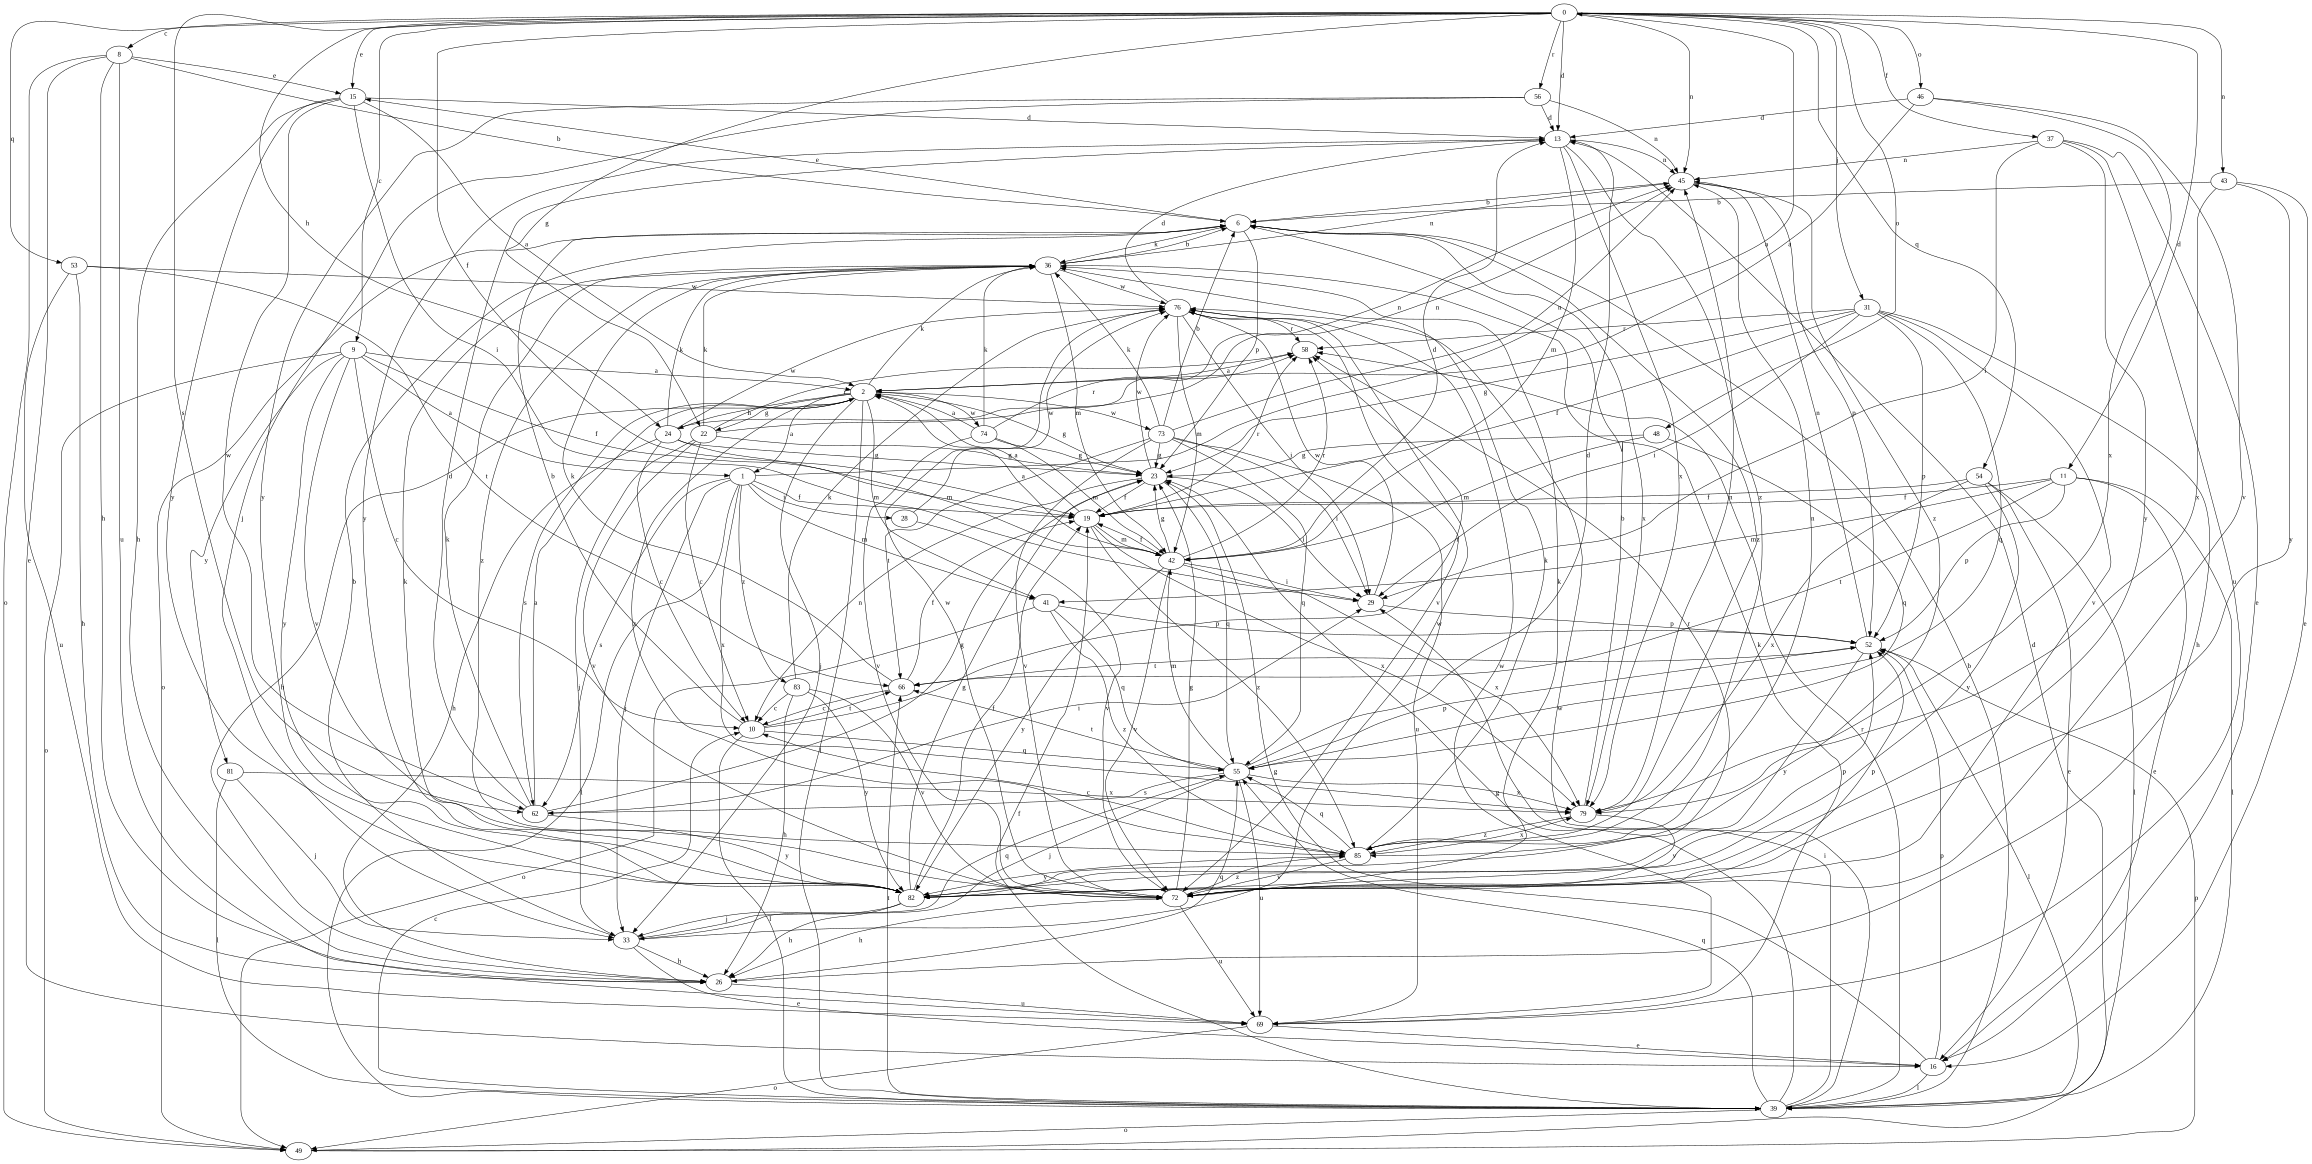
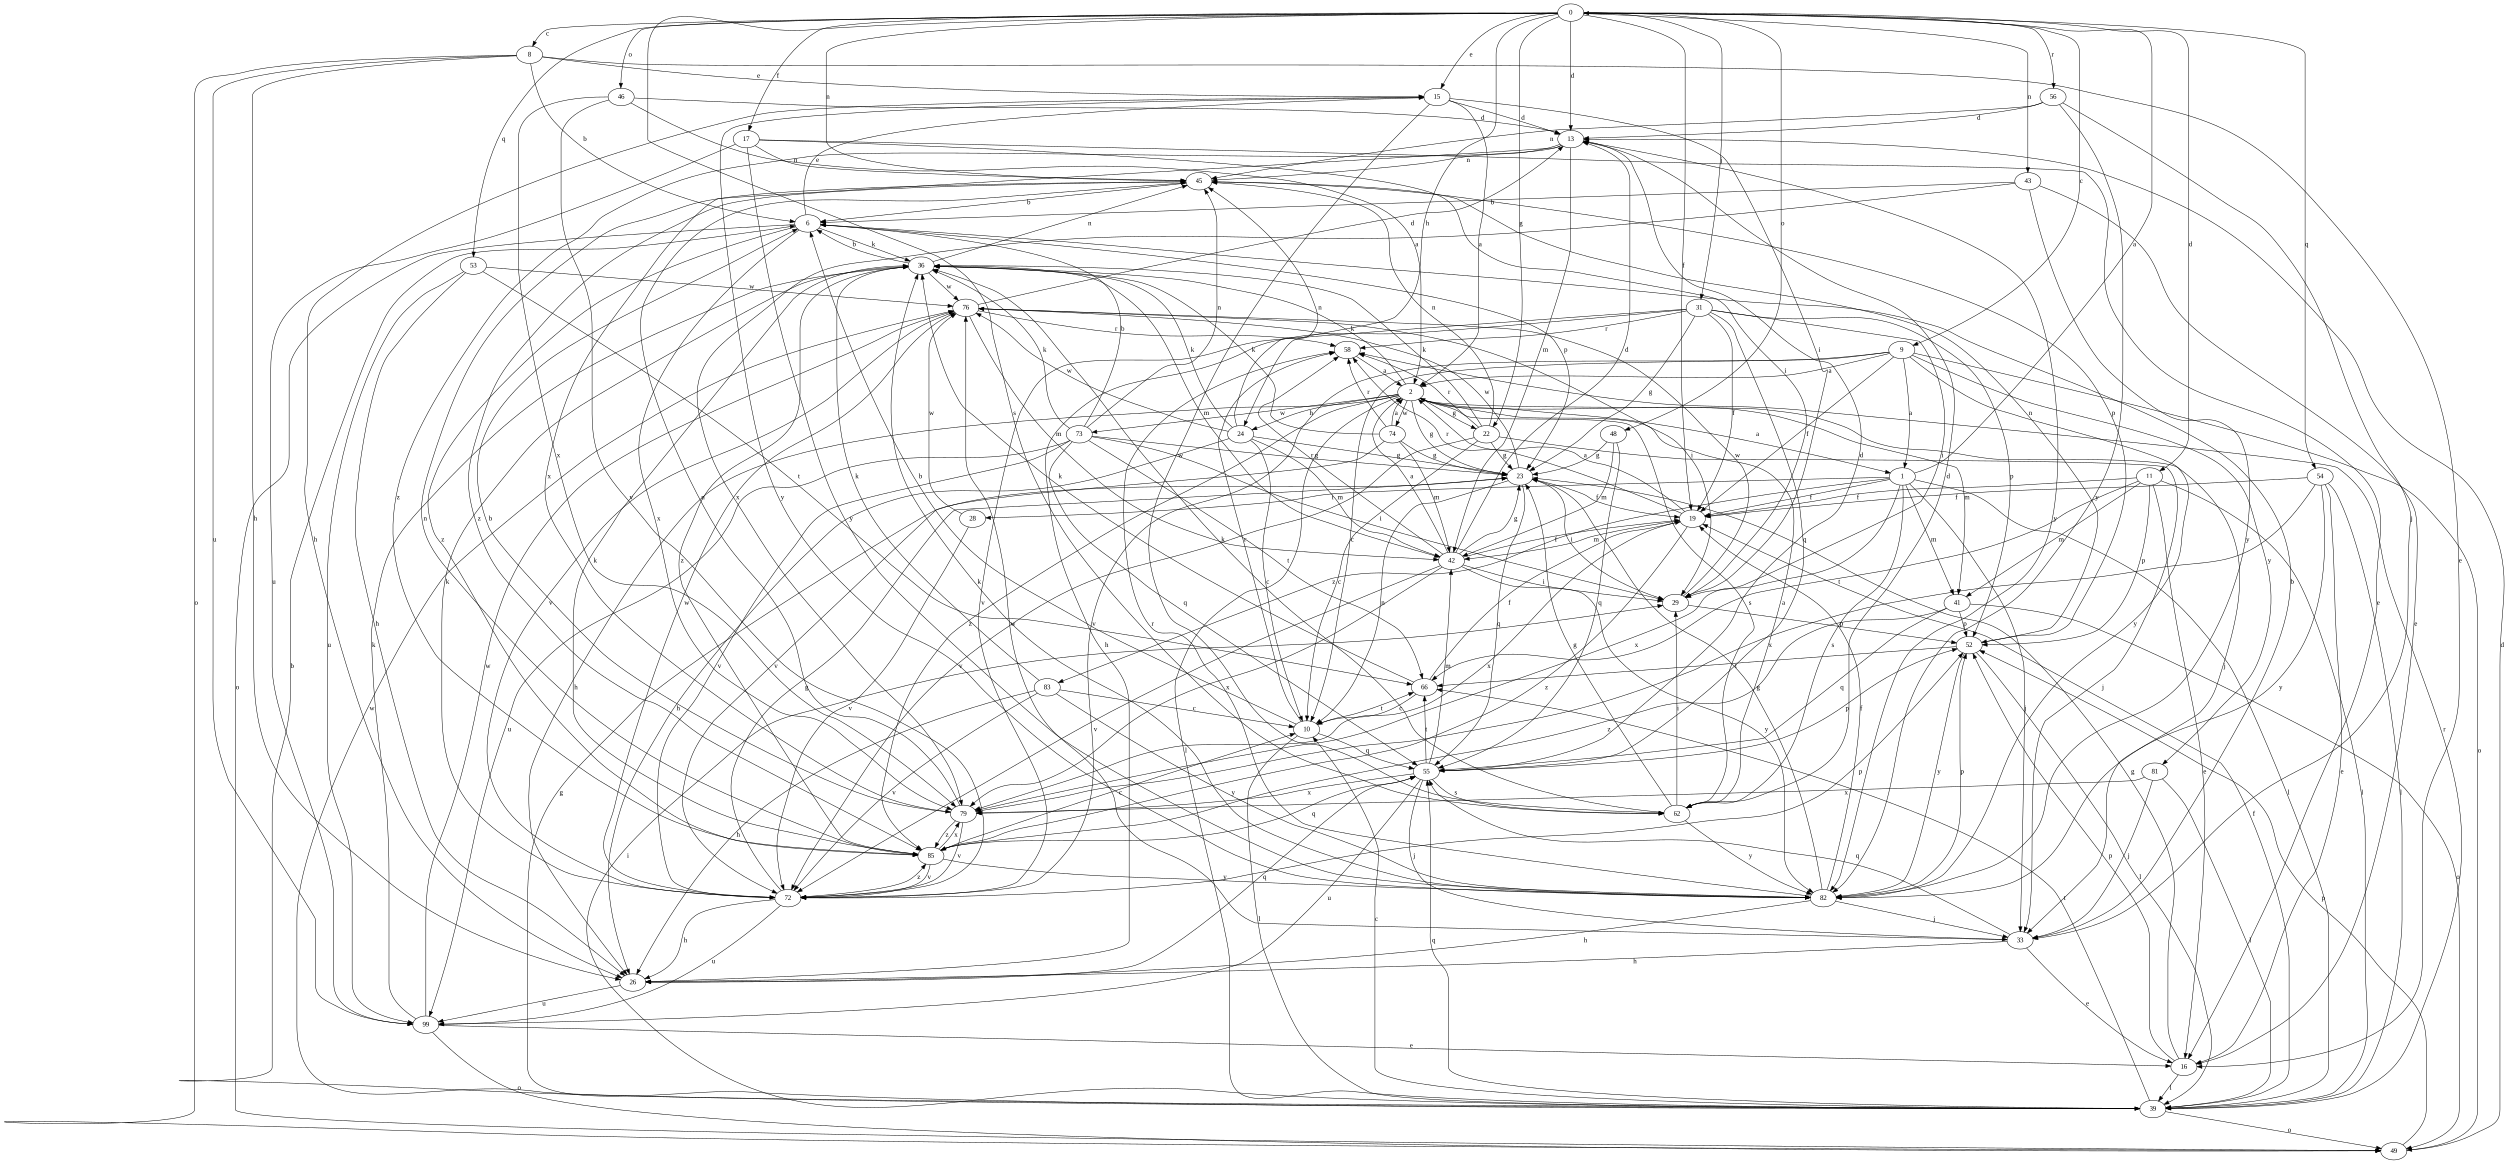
  strict digraph {
    fontname="Liberation Serif"
    node [fontname="Liberation Serif"]
    edge [fontname="Liberation Serif"]
    0
    8
    9
    11
    13
    15
-   17 [label=37]
+   17
    19
    22
    24
    31
    43
    45
    46
    48
    53
    54
    56
    62
    26
    6
    49
    16
-   69
+   69 [label=99]
    1
    2
    10
    72
    81
    82
    39
    41
    66
    52
    79
    85
    42
    29
    58
    33
    23
    36
    76
    55
    28
    83
    73
    74
    0 -> 8 [label=c]
    0 -> 9 [label=c]
    0 -> 11 [label=d]
    0 -> 13 [label=d]
    0 -> 15 [label=e]
    0 -> 17 [label=f]
    0 -> 19 [label=f]
    0 -> 22 [label=g]
    0 -> 24 [label=h]
    0 -> 31 [label=j]
    0 -> 43 [label=n]
    0 -> 45 [label=n]
    0 -> 46 [label=o]
    0 -> 48 [label=o]
    0 -> 53 [label=q]
    0 -> 54 [label=q]
    0 -> 56 [label=r]
    0 -> 62 [label=s]
    8 -> 15 [label=e]
    8 -> 26 [label=h]
    8 -> 6 [label=b]
    8 -> 49 [label=o]
    8 -> 16 [label=e]
    8 -> 69 [label=u]
    9 -> 19 [label=f]
    9 -> 49 [label=o]
    9 -> 1 [label=a]
    9 -> 2 [label=a]
    9 -> 10 [label=c]
    9 -> 72 [label=v]
    9 -> 81 [label=y]
    9 -> 82 [label=y]
    11 -> 19 [label=f]
    11 -> 16 [label=e]
    11 -> 39 [label=l]
    11 -> 41 [label=m]
    11 -> 66 [label=t]
    11 -> 52 [label=p]
    13 -> 45 [label=n]
    13 -> 82 [label=y]
    13 -> 79 [label=x]
    13 -> 85 [label=z]
    13 -> 42 [label=m]
    15 -> 13 [label=d]
    15 -> 62 [label=w]
    15 -> 26 [label=h]
    15 -> 2 [label=a]
    15 -> 82 [label=y]
    15 -> 29 [label=i]
    17 -> 45 [label=n]
    17 -> 16 [label=e]
    17 -> 69 [label=u]
    17 -> 82 [label=y]
    17 -> 29 [label=i]
    19 -> 2 [label=a]
    19 -> 79 [label=x]
    19 -> 85 [label=z]
    19 -> 42 [label=m]
    19 -> 58 [label=r]
    22 -> 45 [label=n]
    22 -> 10 [label=c]
    22 -> 72 [label=v]
    22 -> 58 [label=r]
    22 -> 33 [label=j]
    22 -> 23 [label=g]
    22 -> 36 [label=k]
    24 -> 45 [label=n]
    24 -> 26 [label=h]
    24 -> 10 [label=c]
    24 -> 42 [label=m]
    24 -> 23 [label=g]
    24 -> 36 [label=k]
    24 -> 76 [label=w]
    31 -> 19 [label=f]
    31 -> 26 [label=h]
    31 -> 72 [label=v]
    31 -> 52 [label=p]
    31 -> 29 [label=i]
    31 -> 58 [label=r]
    31 -> 23 [label=g]
    31 -> 55 [label=q]
    43 -> 6 [label=b]
    43 -> 16 [label=e]
    43 -> 82 [label=y]
    43 -> 79 [label=x]
    45 -> 6 [label=b]
    45 -> 52 [label=p]
    45 -> 85 [label=z]
    46 -> 13 [label=d]
    46 -> 2 [label=a]
    46 -> 72 [label=v]
    46 -> 79 [label=x]
    48 -> 42 [label=m]
    48 -> 23 [label=g]
    48 -> 55 [label=q]
    53 -> 26 [label=h]
    53 -> 69 [label=u]
    53 -> 66 [label=t]
    53 -> 76 [label=w]
    54 -> 19 [label=f]
    54 -> 16 [label=e]
    54 -> 82 [label=y]
    54 -> 39 [label=l]
    54 -> 79 [label=x]
    56 -> 13 [label=d]
    56 -> 45 [label=n]
    56 -> 82 [label=y]
    56 -> 33 [label=j]
    62 -> 13 [label=d]
    62 -> 2 [label=a]
    62 -> 82 [label=y]
    62 -> 29 [label=i]
    62 -> 23 [label=g]
    62 -> 36 [label=k]
    26 -> 69 [label=u]
    26 -> 55 [label=q]
    6 -> 15 [label=e]
    6 -> 49 [label=o]
    6 -> 79 [label=x]
    6 -> 85 [label=z]
    6 -> 23 [label=p]
    6 -> 36 [label=k]
    49 -> 13 [label=d]
    49 -> 52 [label=p]
    16 -> 39 [label=l]
    16 -> 52 [label=p]
    16 -> 23 [label=g]
    69 -> 49 [label=o]
    69 -> 16 [label=e]
    69 -> 36 [label=k]
    69 -> 76 [label=w]
    1 -> 0 [label=a]
    1 -> 19 [label=f]
    1 -> 62 [label=s]
    1 -> 39 [label=l]
    1 -> 41 [label=m]
    1 -> 79 [label=x]
    1 -> 33 [label=j]
    1 -> 28 [label=i]
    1 -> 83 [label=z]
    2 -> 22 [label=g]
    2 -> 24 [label=h]
    2 -> 62 [label=s]
    2 -> 26 [label=h]
    2 -> 1 [label=a]
    2 -> 39 [label=l]
    2 -> 41 [label=m]
    2 -> 85 [label=z]
    2 -> 33 [label=j]
    2 -> 23 [label=g]
    2 -> 36 [label=k]
    2 -> 73 [label=w]
    2 -> 74 [label=w]
    10 -> 6 [label=b]
    10 -> 39 [label=l]
    10 -> 66 [label=t]
    10 -> 58 [label=r]
    10 -> 55 [label=q]
    72 -> 26 [label=h]
    72 -> 69 [label=u]
    72 -> 52 [label=p]
    72 -> 85 [label=z]
    72 -> 23 [label=g]
    72 -> 36 [label=k]
    72 -> 76 [label=w]
    81 -> 39 [label=l]
    81 -> 79 [label=x]
    81 -> 33 [label=j]
    82 -> 19 [label=f]
    82 -> 26 [label=h]
    82 -> 52 [label=p]
    82 -> 58 [label=r]
    82 -> 33 [label=j]
    82 -> 23 [label=g]
    82 -> 36 [label=k]
    39 -> 19 [label=f]
    39 -> 6 [label=b]
    39 -> 49 [label=o]
    39 -> 10 [label=c]
    39 -> 66 [label=t]
    39 -> 29 [label=i]
    39 -> 58 [label=r]
    39 -> 23 [label=g]
    39 -> 76 [label=w]
    39 -> 55 [label=q]
    41 -> 49 [label=o]
    41 -> 52 [label=p]
    41 -> 85 [label=z]
    41 -> 55 [label=q]
    66 -> 19 [label=f]
    66 -> 10 [label=c]
    66 -> 36 [label=k]
    52 -> 45 [label=n]
    52 -> 82 [label=y]
    52 -> 39 [label=l]
    52 -> 66 [label=t]
    79 -> 45 [label=n]
    79 -> 6 [label=b]
    79 -> 72 [label=v]
    79 -> 85 [label=z]
    85 -> 45 [label=n]
    85 -> 10 [label=c]
    85 -> 72 [label=v]
    85 -> 82 [label=y]
    85 -> 79 [label=x]
    85 -> 36 [label=k]
    85 -> 55 [label=q]
    42 -> 13 [label=d]
    42 -> 19 [label=f]
    42 -> 2 [label=a]
    42 -> 72 [label=v]
    42 -> 82 [label=y]
    42 -> 79 [label=x]
    42 -> 29 [label=i]
    42 -> 58 [label=r]
    42 -> 23 [label=g]
    29 -> 52 [label=p]
    29 -> 76 [label=w]
    58 -> 2 [label=a]
    33 -> 26 [label=h]
    33 -> 6 [label=b]
    33 -> 16 [label=e]
    33 -> 76 [label=w]
    33 -> 55 [label=q]
    23 -> 19 [label=f]
    23 -> 10 [label=n]
    23 -> 29 [label=i]
    23 -> 76 [label=w]
    23 -> 55 [label=q]
    36 -> 45 [label=n]
    36 -> 6 [label=b]
    36 -> 85 [label=z]
    36 -> 42 [label=m]
    36 -> 76 [label=w]
    76 -> 13 [label=d]
    76 -> 72 [label=v]
    76 -> 42 [label=m]
    76 -> 29 [label=i]
    76 -> 58 [label=r]
    55 -> 13 [label=d]
    55 -> 62 [label=s]
    55 -> 69 [label=u]
    55 -> 66 [label=t]
    55 -> 52 [label=p]
    55 -> 79 [label=x]
    55 -> 42 [label=m]
    55 -> 33 [label=j]
    28 -> 72 [label=v]
    28 -> 76 [label=w]
    83 -> 26 [label=h]
    83 -> 10 [label=c]
    83 -> 72 [label=v]
    83 -> 82 [label=y]
-   83 -> 76 [label=k]
+   83 -> 36 [label=k]
    73 -> 45 [label=n]
    73 -> 6 [label=b]
    73 -> 69 [label=u]
    73 -> 72 [label=v]
    73 -> 66 [label=t]
    73 -> 29 [label=i]
    73 -> 23 [label=g]
    73 -> 36 [label=k]
    73 -> 55 [label=q]
    74 -> 2 [label=a]
    74 -> 72 [label=v]
    74 -> 42 [label=m]
    74 -> 58 [label=r]
    74 -> 23 [label=g]
    74 -> 36 [label=k]
  }
